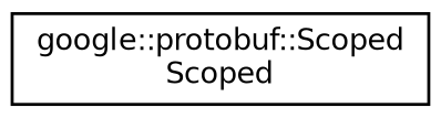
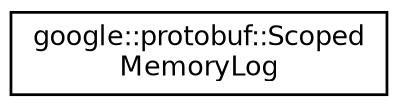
  digraph {
    rankdir=LR
-   n1 [color=black fillcolor=white fontname=Helvetica fontsize=10 height=0.2 label="google::protobuf::Scoped\lScoped" shape=record style=filled width=0.4]
+   n1 [color=black fillcolor=white fontname=Helvetica fontsize=10 height=0.2 label="google::protobuf::Scoped\lMemoryLog" shape=record style=filled width=0.4]
  }
